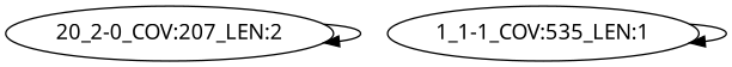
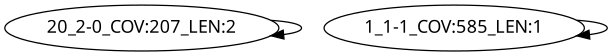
  digraph {
    fontname="Noto Sans"
    node [fontname="Noto Sans"]
    edge [fontname="Noto Sans"]
    "20_2-0_COV:207_LEN:2"
-   "1_1-1_COV:535_LEN:1"
+   "1_1-1_COV:535_LEN:1" [label="1_1-1_COV:585_LEN:1"]
    "20_2-0_COV:207_LEN:2" -> "20_2-0_COV:207_LEN:2"
    "1_1-1_COV:535_LEN:1" -> "1_1-1_COV:535_LEN:1"
  }
